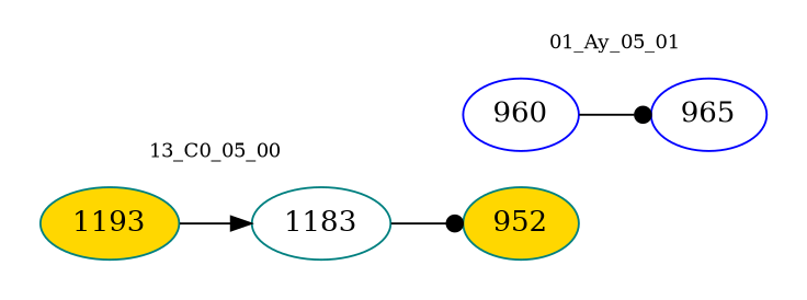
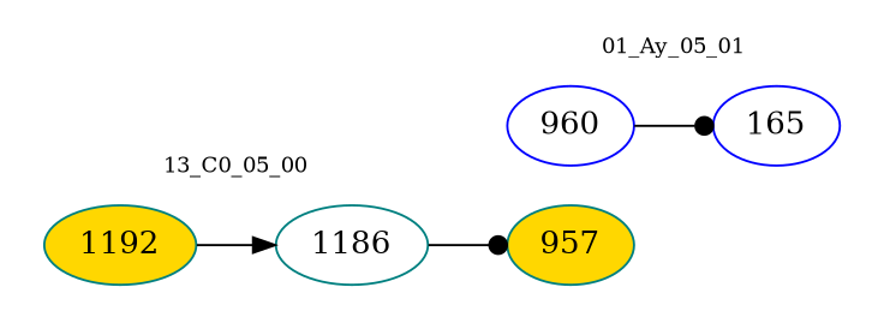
  digraph {
    rankdir=LR
    node [color=teal fillcolor=white style=filled]
    edge [arrowhead=dot color=black]
    n1 [color=blue label=960]
-   n2 [fillcolor=gold label=952]
-   n3 [color=blue label=965]
-   n4 [fillcolor=gold label=1193]
-   n5 [label=1183]
+   n2 [fillcolor=gold label=957]
+   n3 [color=blue label=165]
+   n4 [fillcolor=gold label=1192]
+   n5 [label=1186]
    subgraph cluster_1 {
      color=white
      fontsize=10
      label="01_Ay_05_01"
      n1
      n2
      n3
    }
    subgraph cluster_2 {
      color=white
      fontsize=10
      label="13_C0_05_00"
      n4
      n5
    }
    n1 -> n3
    n4 -> n5 [arrowhead=normal]
    n5 -> n2
  }
